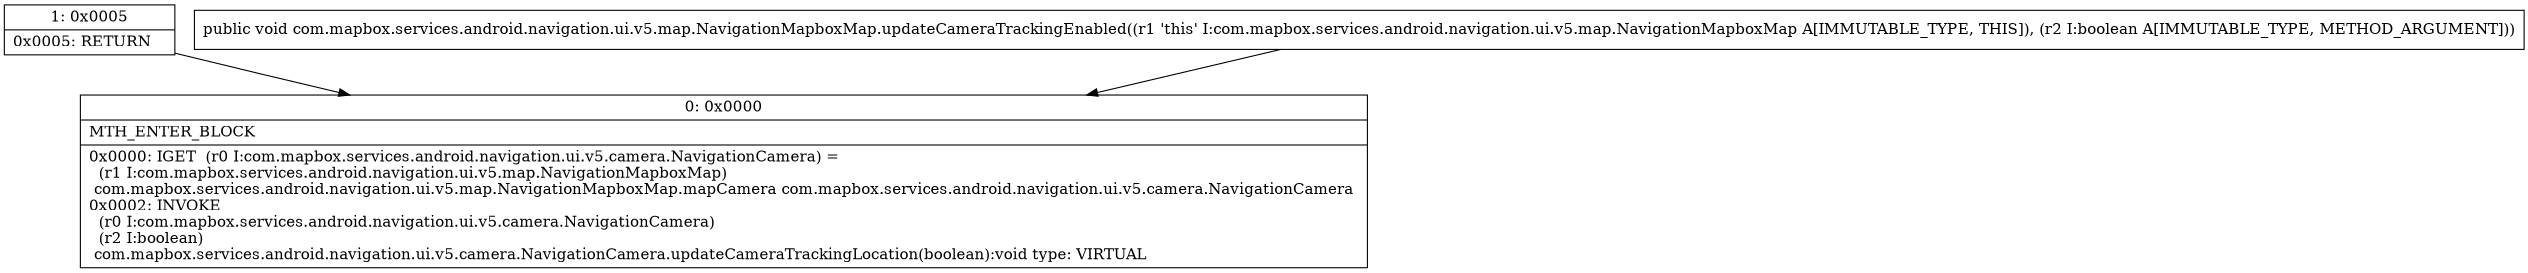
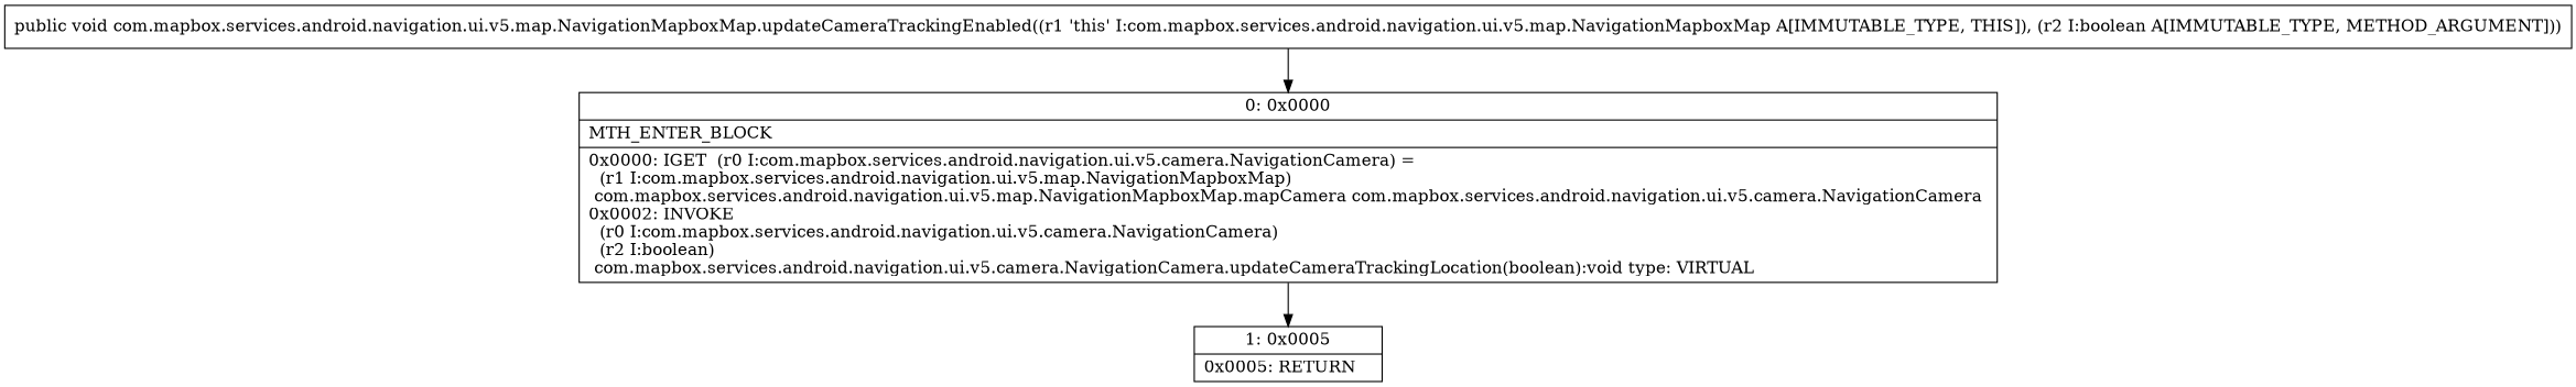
  digraph {
    node [shape=record]
    n1 [label="{0\:\ 0x0000|MTH_ENTER_BLOCK\l|0x0000: IGET  (r0 I:com.mapbox.services.android.navigation.ui.v5.camera.NavigationCamera) = \l  (r1 I:com.mapbox.services.android.navigation.ui.v5.map.NavigationMapboxMap)\l com.mapbox.services.android.navigation.ui.v5.map.NavigationMapboxMap.mapCamera com.mapbox.services.android.navigation.ui.v5.camera.NavigationCamera \l0x0002: INVOKE  \l  (r0 I:com.mapbox.services.android.navigation.ui.v5.camera.NavigationCamera)\l  (r2 I:boolean)\l com.mapbox.services.android.navigation.ui.v5.camera.NavigationCamera.updateCameraTrackingLocation(boolean):void type: VIRTUAL \l}"]
    n2 [label="{1\:\ 0x0005|0x0005: RETURN   \l}"]
    n3 [label="{public void com.mapbox.services.android.navigation.ui.v5.map.NavigationMapboxMap.updateCameraTrackingEnabled((r1 'this' I:com.mapbox.services.android.navigation.ui.v5.map.NavigationMapboxMap A[IMMUTABLE_TYPE, THIS]), (r2 I:boolean A[IMMUTABLE_TYPE, METHOD_ARGUMENT])) }"]
-   n2 -> n1
+   n1 -> n2
    n3 -> n1
  }
